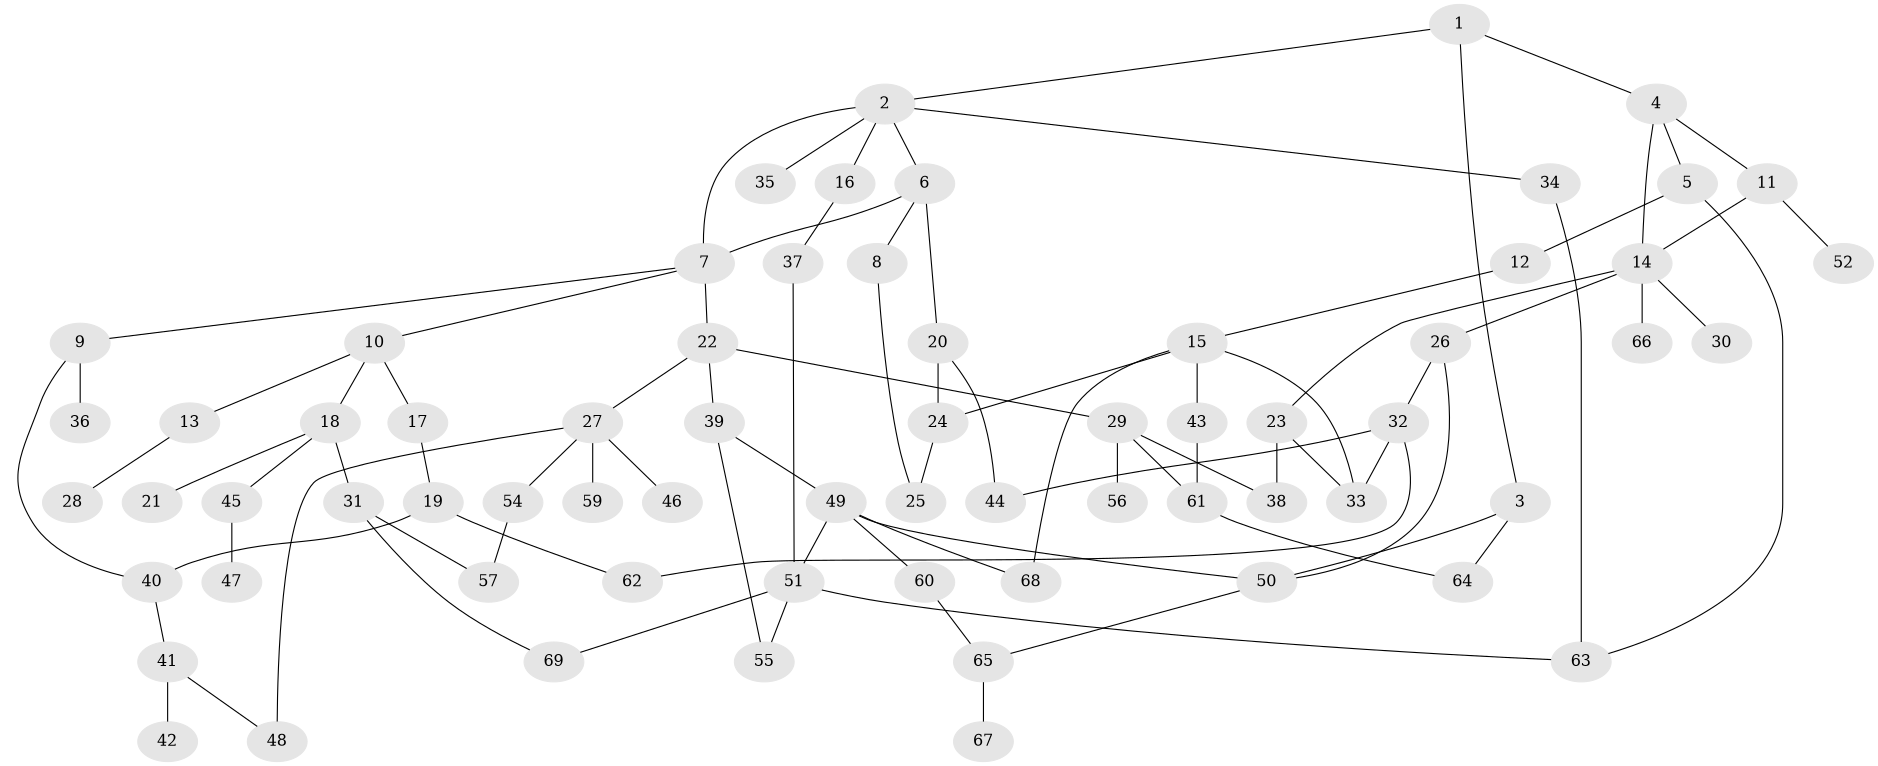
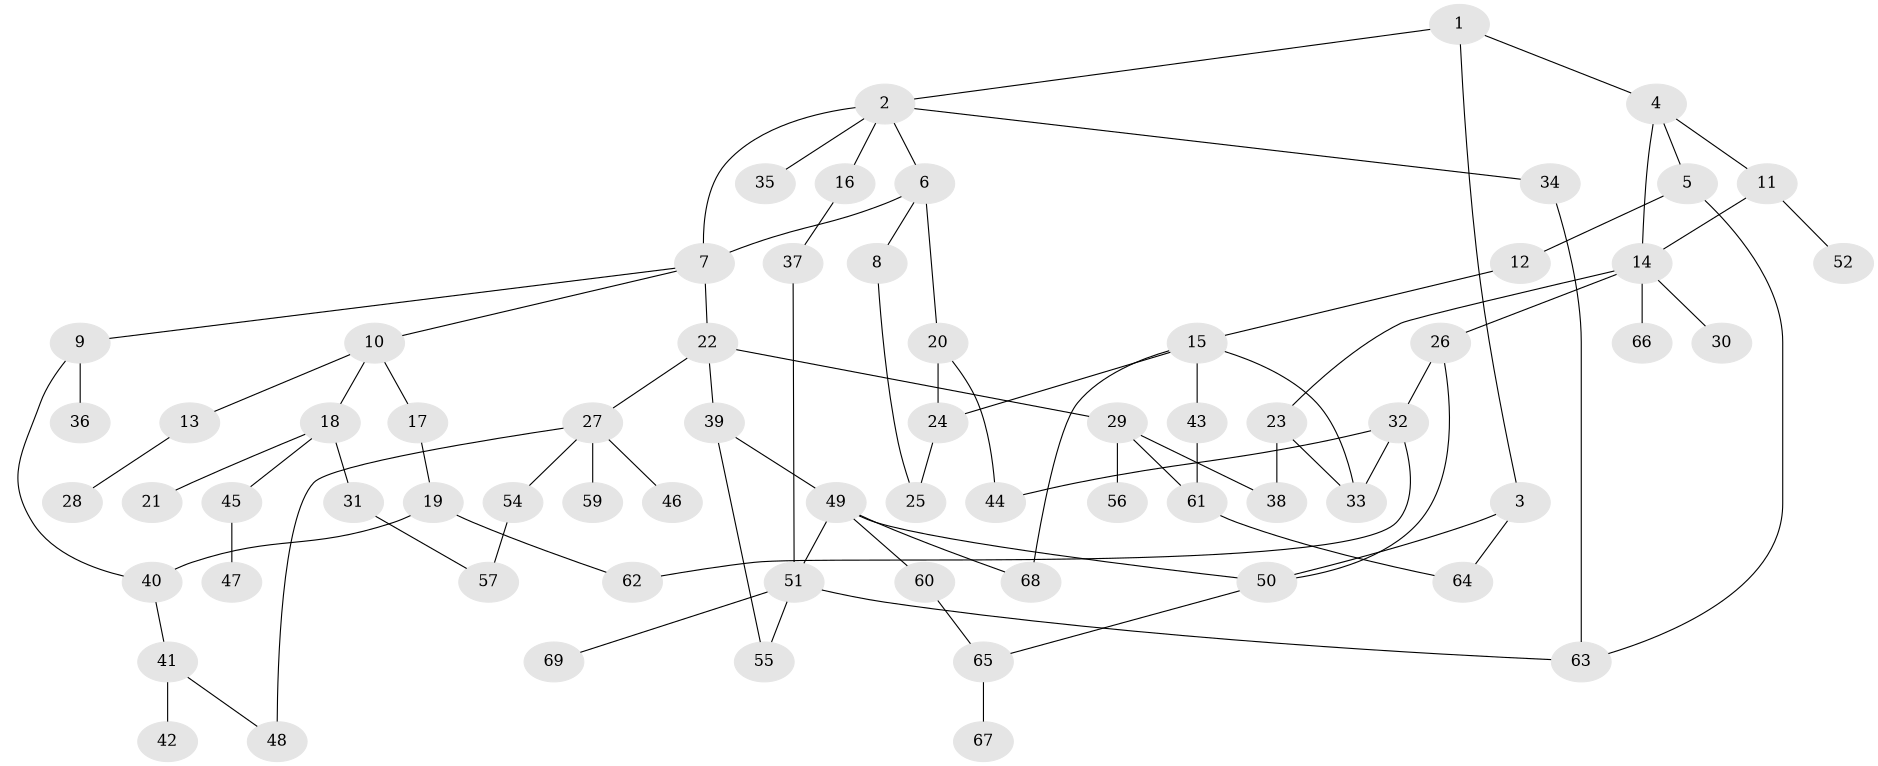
  graph {
    node [color=gray90 style=filled]
    1
    2
    3
    4
    6
    7
    16
    34
    35
    50
    64
    5
    11
    14
    8
    20
    9
    10
    22
    37
    63
    65
    12
    52
    23
    26
    30
    66
    15
    25
    24
    44
    36
    40
    13
    17
    18
    27
    29
    39
    41
    28
    19
    21
    31
    45
    33
    43
    68
    38
    32
    61
    51
    62
    57
    69
    47
    46
    48
    54
    59
    56
    49
    55
    60
    42
    67
    1 -- 2
    1 -- 3
    1 -- 4
    2 -- 6
    2 -- 7
    2 -- 16
    2 -- 34
    2 -- 35
    3 -- 50
    3 -- 64
    4 -- 5
    4 -- 11
    4 -- 14
    6 -- 7
    6 -- 8
    6 -- 20
    7 -- 9
    7 -- 10
    7 -- 22
    16 -- 37
    34 -- 63
    50 -- 65
    5 -- 63
    5 -- 12
    11 -- 14
    11 -- 52
    14 -- 23
    14 -- 26
    14 -- 30
    14 -- 66
    8 -- 25
    20 -- 24
    20 -- 44
    9 -- 36
    9 -- 40
    10 -- 13
    10 -- 17
    10 -- 18
    22 -- 27
    22 -- 29
    22 -- 39
    37 -- 51
    65 -- 67
    12 -- 15
    23 -- 33
    23 -- 38
    26 -- 50
    26 -- 32
    15 -- 24
    15 -- 33
    15 -- 43
    15 -- 68
    24 -- 25
    40 -- 41
    13 -- 28
    17 -- 19
    18 -- 21
    18 -- 31
    18 -- 45
    27 -- 46
    27 -- 48
    27 -- 54
    27 -- 59
    29 -- 38
    29 -- 61
    29 -- 56
    39 -- 49
    39 -- 55
    41 -- 48
    41 -- 42
    19 -- 40
    19 -- 62
    31 -- 57
-   31 -- 69
    45 -- 47
    43 -- 61
    32 -- 44
    32 -- 33
    32 -- 62
    61 -- 64
    51 -- 63
    51 -- 69
    51 -- 55
    54 -- 57
    49 -- 50
    49 -- 68
    49 -- 51
    49 -- 60
    60 -- 65
  }
